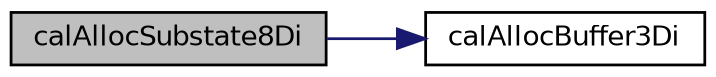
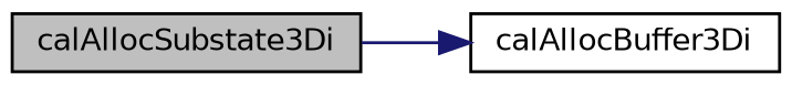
  digraph {
    rankdir=LR
    node [color=black fontname=Helvetica fontsize=10 shape=record style=filled]
-   n1 [fillcolor=grey75 fontcolor=black height=0.2 label=calAllocSubstate8Di width=0.4]
+   n1 [fillcolor=grey75 fontcolor=black height=0.2 label=calAllocSubstate3Di width=0.4]
    n2 [fillcolor=white height=0.2 label=calAllocBuffer3Di width=0.4]
    n1 -> n2 [color=midnightblue fontname=Helvetica fontsize=10 labelfontname=Helvetica labelfontsize=10 style=solid]
  }
